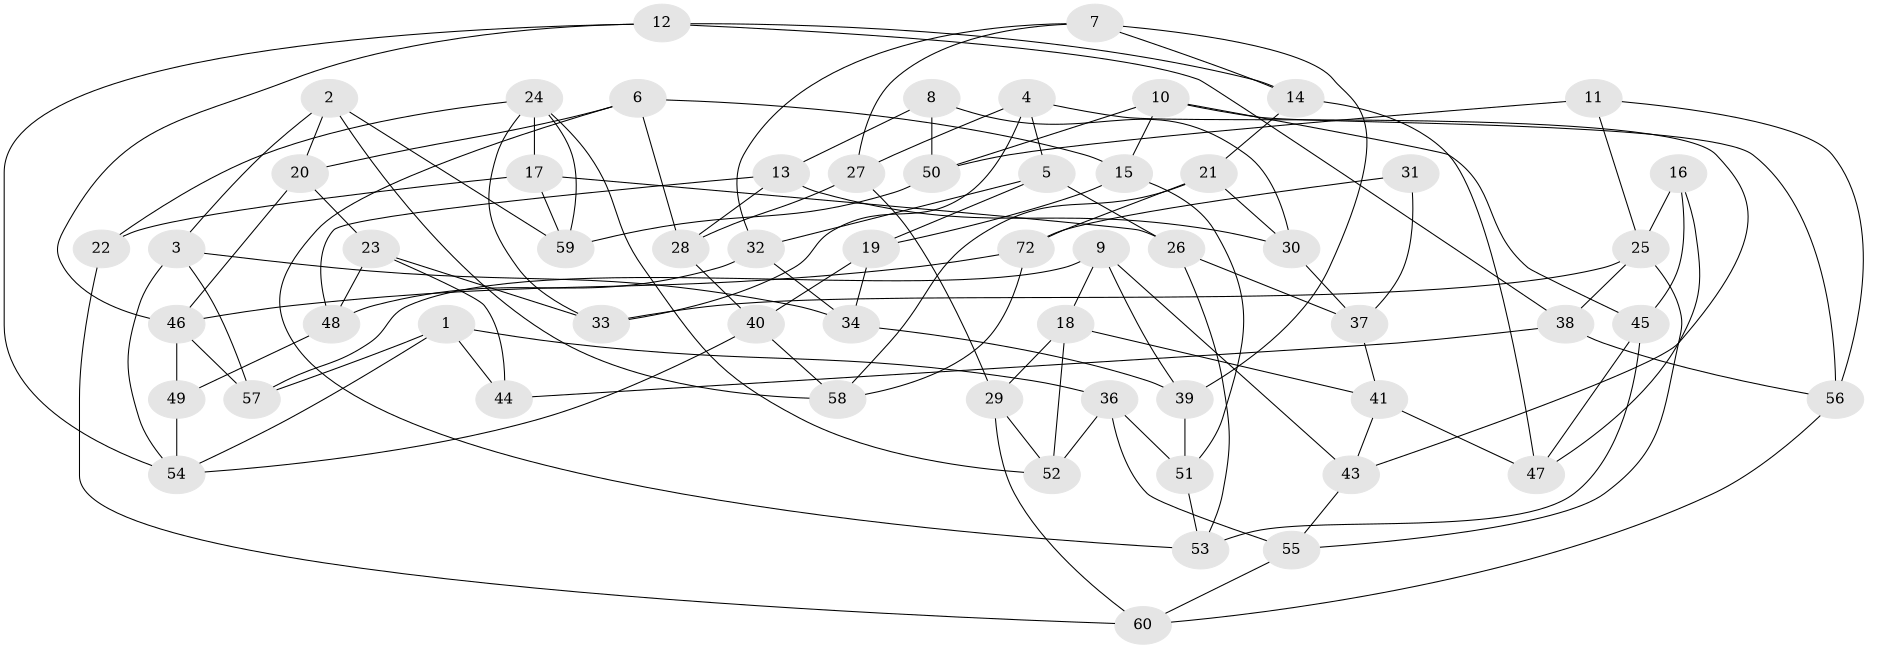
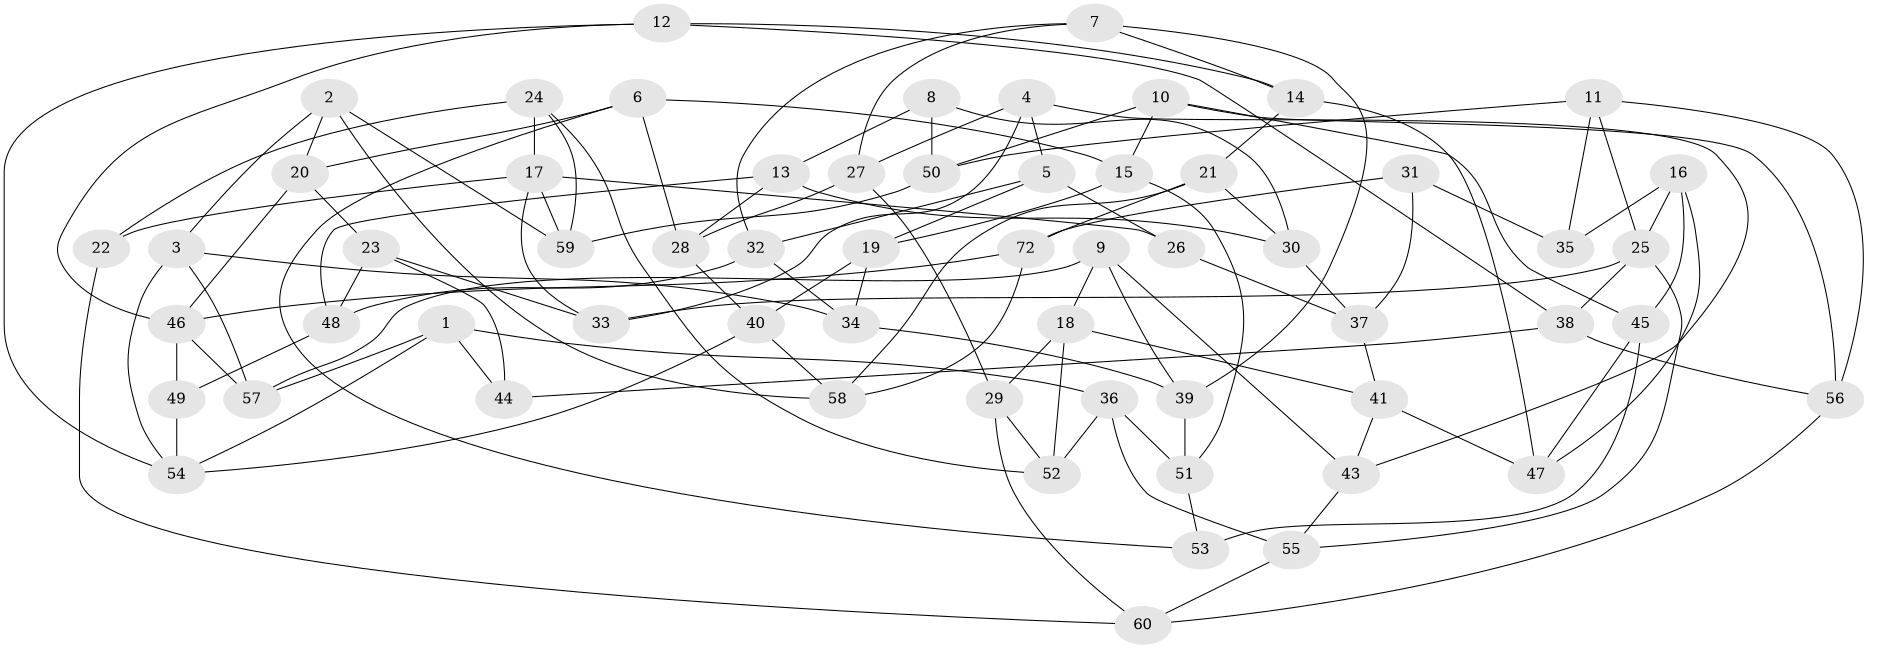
  graph {
    node [color=gray90 style=filled]
    1
    36
    44
    54
    57
    51
    52
    55
    2
    3
    20
    58
    59
    34
    23
    46
    39
    4
    5
    27
    33
    43
    19
    26
    32
    28
    29
    40
    53
    37
    48
    6
    15
    7
    14
    21
    47
    8
    13
    30
    50
    22
    24
    60
    9
    18
    41
    10
    45
    56
    11
+   35
    25
    31
    n55 [label=72]
    12
    38
    49
    16
    17
    1 -- 36
    1 -- 44
    1 -- 54
    1 -- 57
    36 -- 51
    36 -- 52
    36 -- 55
    51 -- 53
    55 -- 60
    2 -- 3
    2 -- 20
    2 -- 58
    2 -- 59
    3 -- 54
    3 -- 57
    3 -- 34
    20 -- 23
    20 -- 46
    34 -- 39
    23 -- 44
    23 -- 33
    23 -- 48
    46 -- 57
    46 -- 49
    39 -- 51
    4 -- 5
    4 -- 27
    4 -- 33
    4 -- 43
    5 -- 19
    5 -- 26
    5 -- 32
    27 -- 28
    27 -- 29
    43 -- 55
    19 -- 34
    19 -- 40
-   26 -- 53
    26 -- 37
    32 -- 34
    32 -- 48
    28 -- 40
    29 -- 52
    29 -- 60
    40 -- 54
    40 -- 58
    37 -- 41
    48 -- 49
    6 -- 20
    6 -- 28
    6 -- 53
    6 -- 15
    15 -- 51
    15 -- 19
    7 -- 39
    7 -- 27
    7 -- 32
    7 -- 14
    14 -- 21
    14 -- 47
    21 -- 58
    21 -- 30
    21 -- n55
    8 -- 13
    8 -- 30
    8 -- 50
    13 -- 28
    13 -- 48
    13 -- 30
    30 -- 37
    50 -- 59
    22 -- 24
    22 -- 60
    24 -- 52
    24 -- 59
    24 -- 17
    9 -- 57
    9 -- 39
    9 -- 43
    9 -- 18
    18 -- 52
    18 -- 29
    18 -- 41
    41 -- 43
    41 -- 47
    10 -- 15
    10 -- 50
    10 -- 45
    10 -- 56
    45 -- 53
    45 -- 47
    56 -- 60
    11 -- 50
    11 -- 56
+   11 -- 35
    11 -- 25
    25 -- 55
    25 -- 33
    25 -- 38
    31 -- 37
+   31 -- 35
    31 -- n55
    n55 -- 58
    n55 -- 46
    12 -- 54
    12 -- 46
    12 -- 14
    12 -- 38
    38 -- 44
    38 -- 56
    49 -- 54
    16 -- 47
    16 -- 45
+   16 -- 35
    16 -- 25
    17 -- 59
-   24 -- 33
+   17 -- 33
    17 -- 26
    17 -- 22
  }
